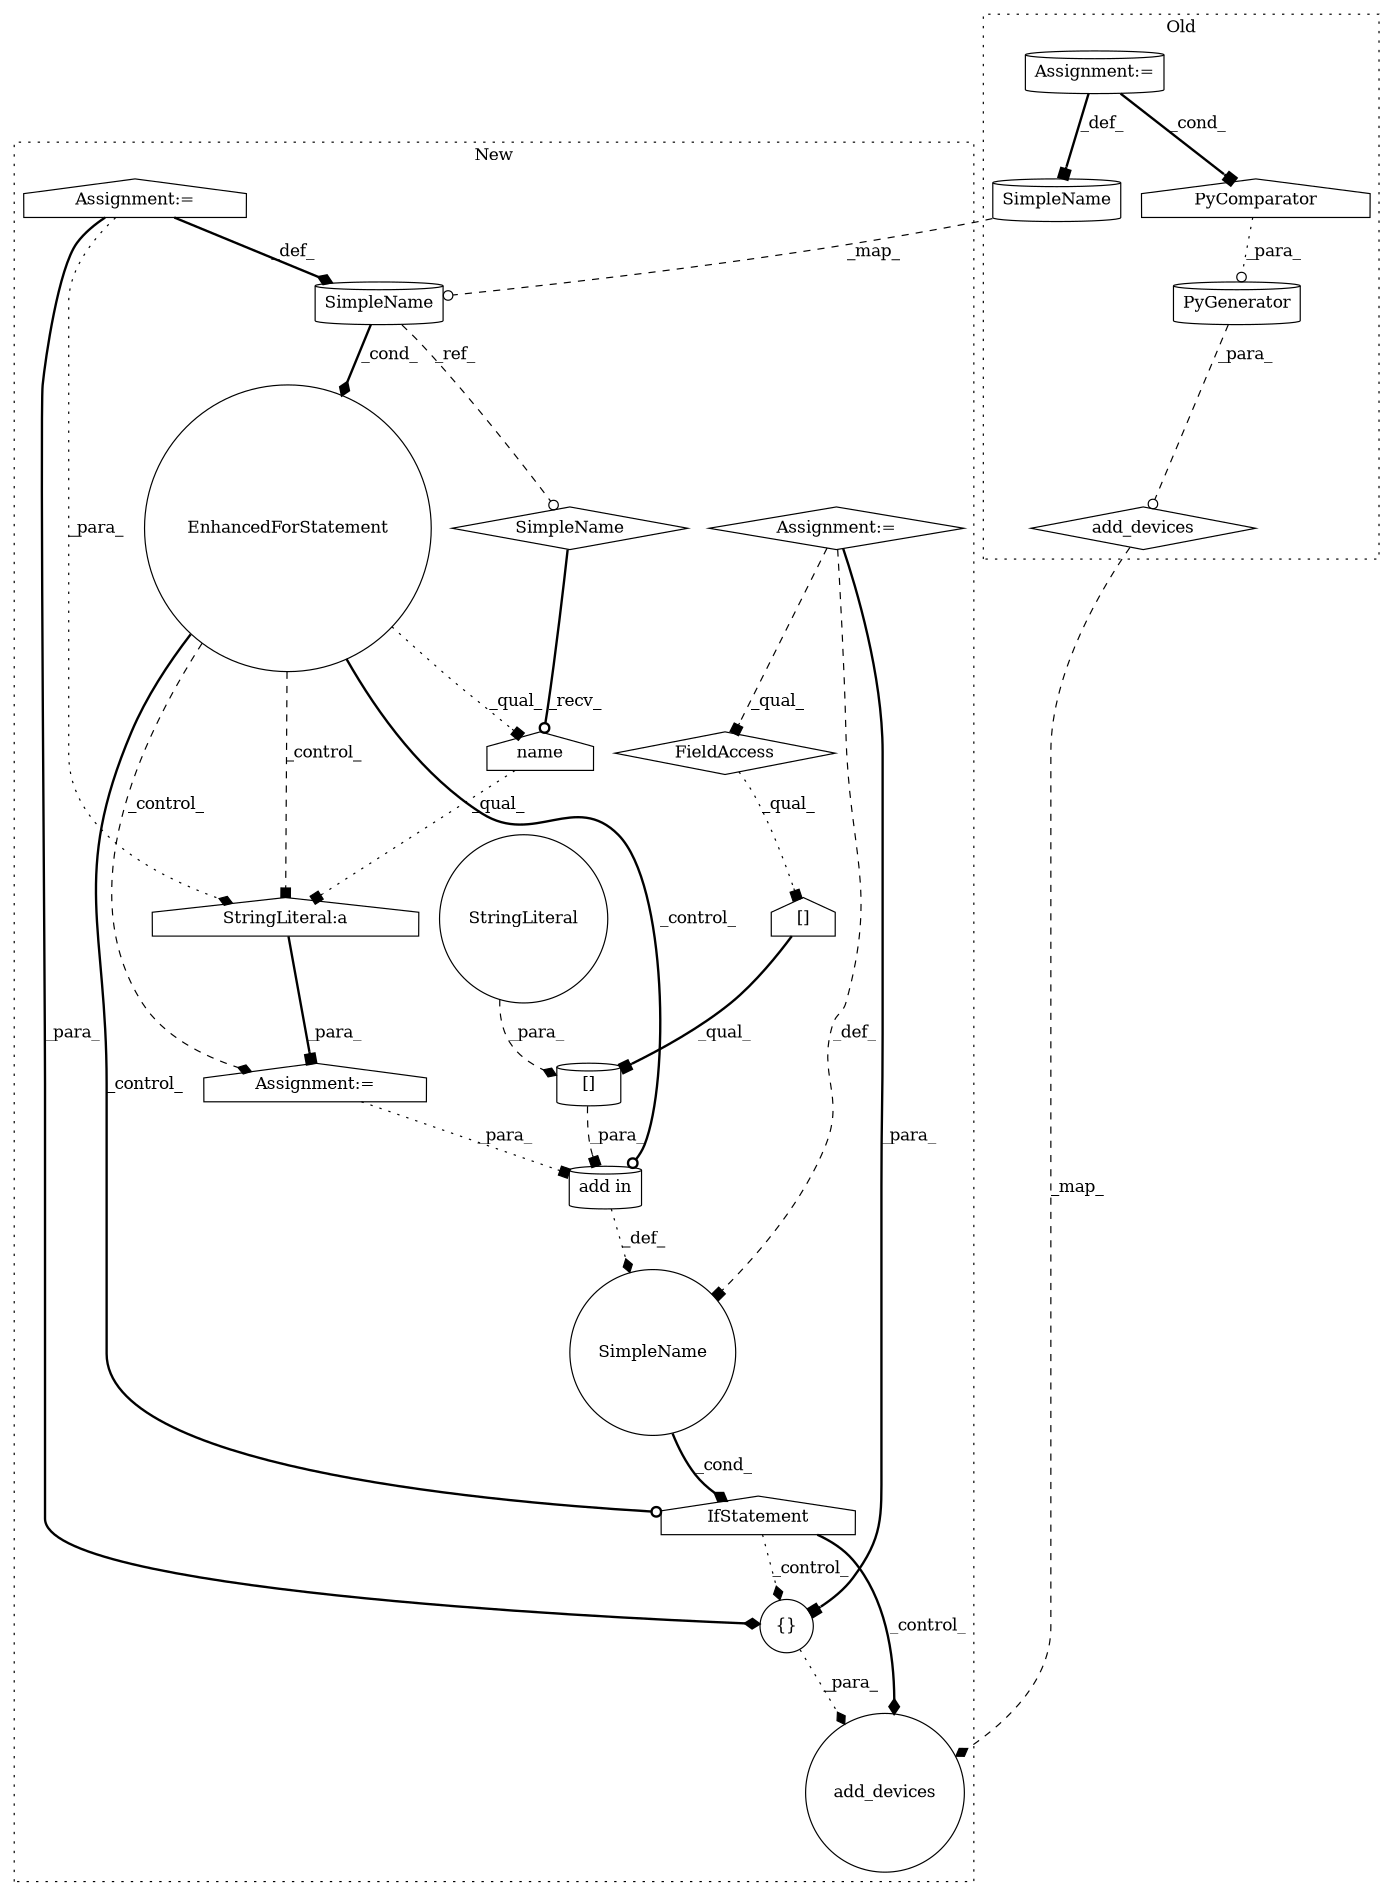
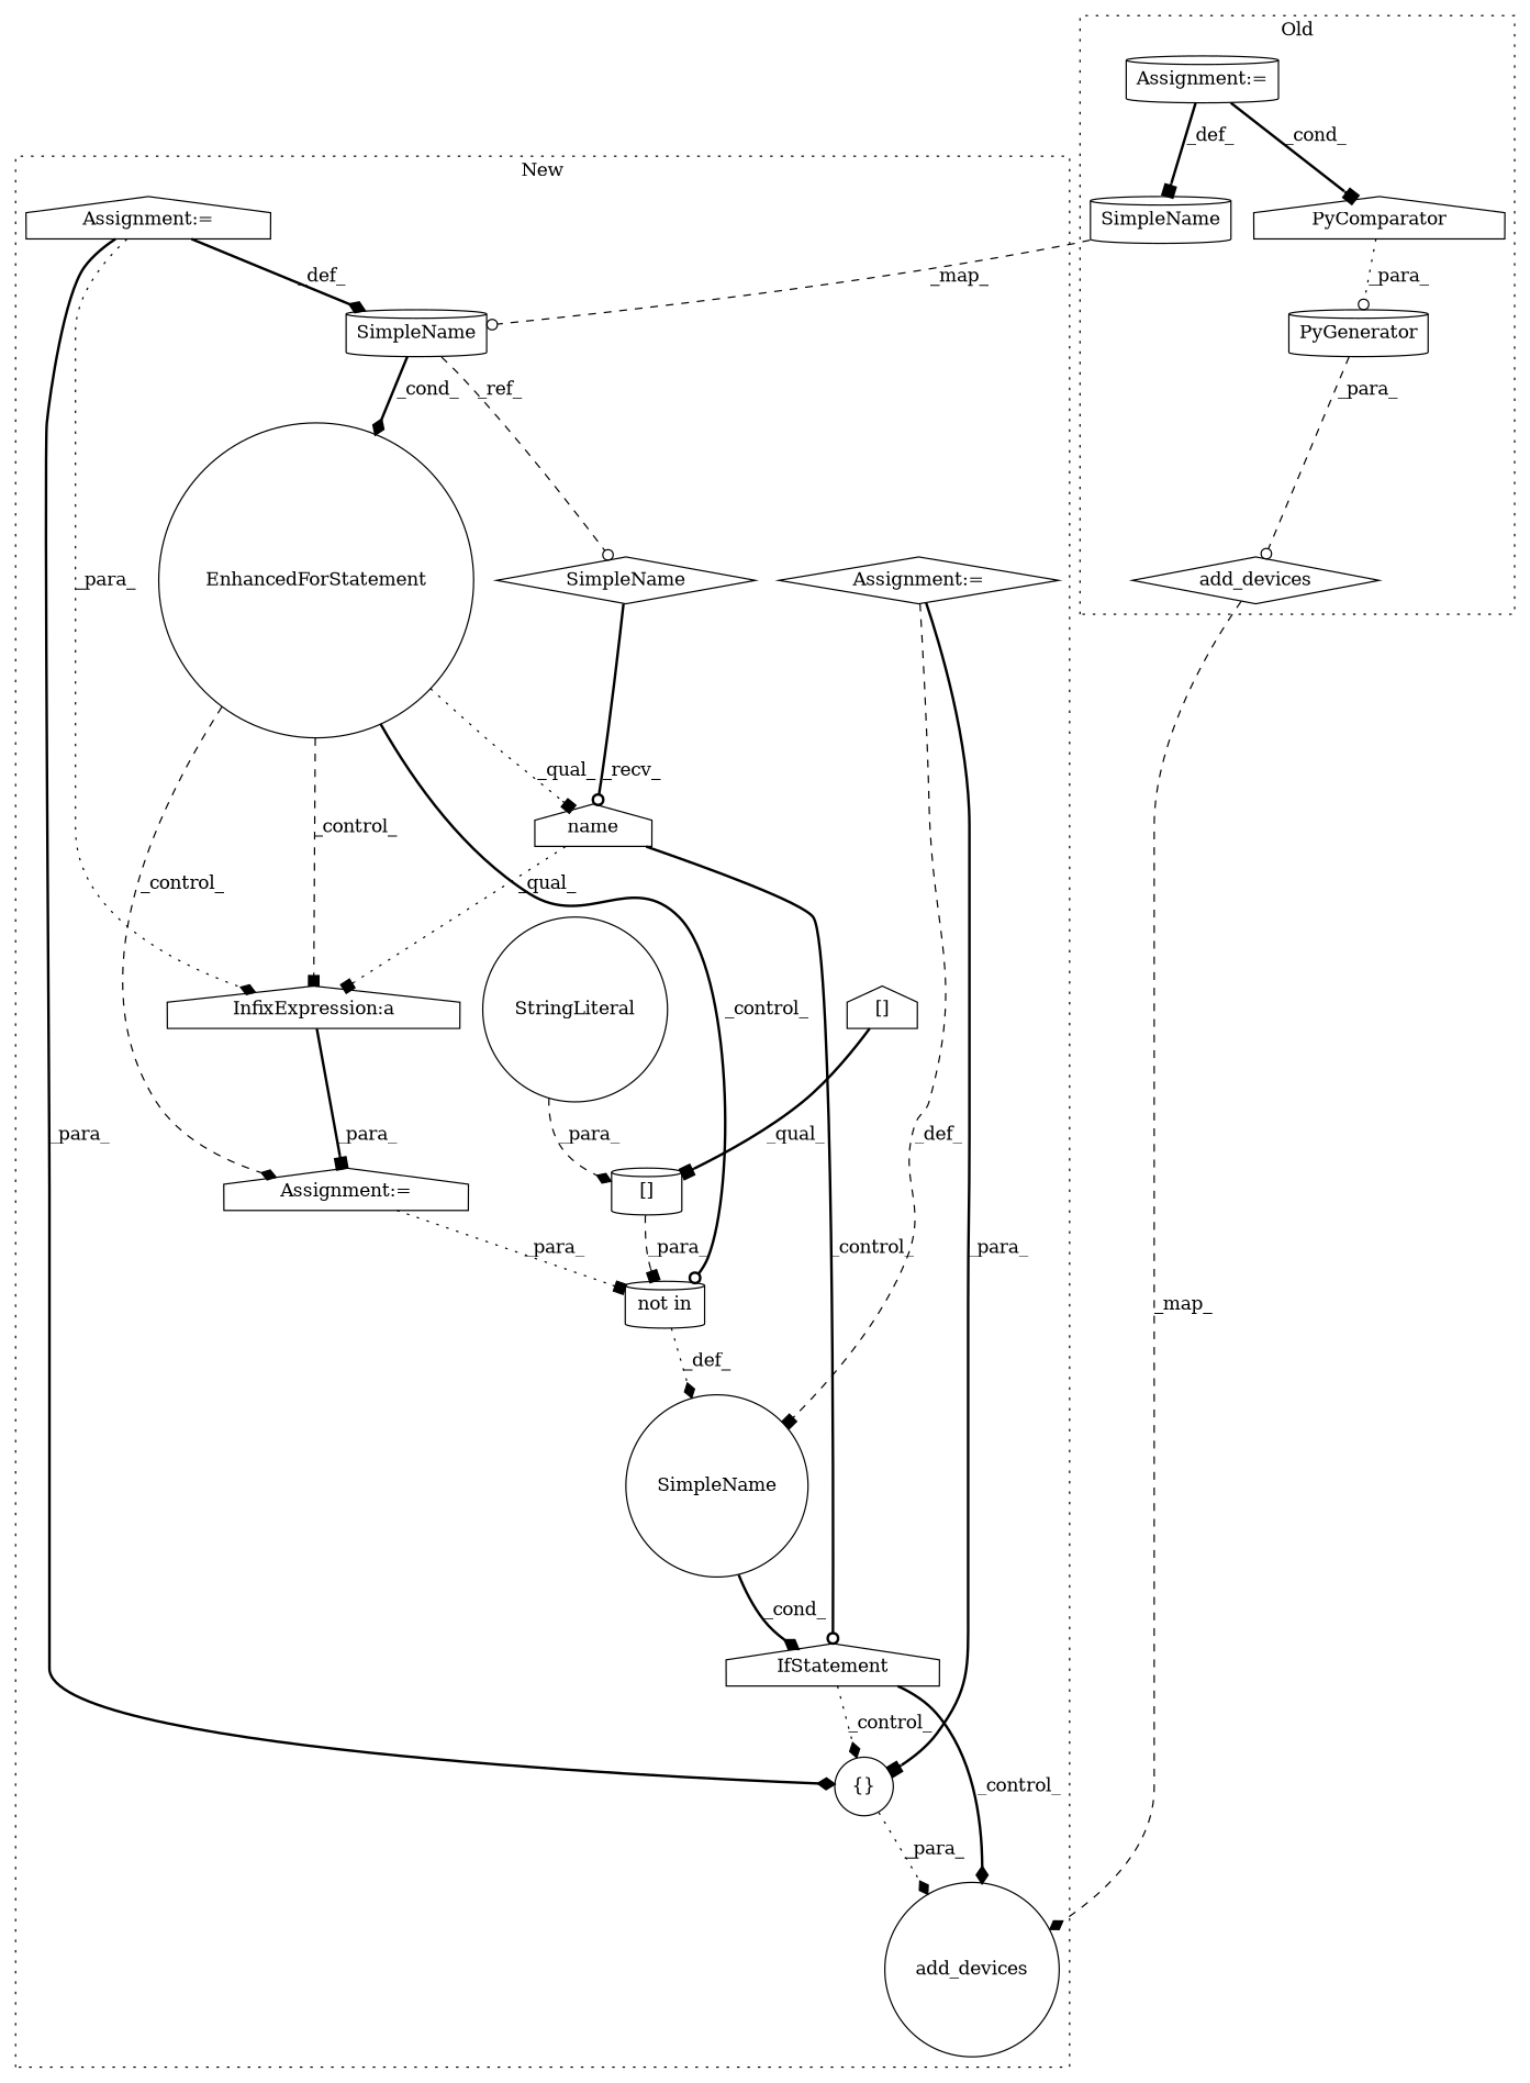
  digraph {
    node [a=7 l=5 s=980 shape=house]
    edge [arrowhead=box style=bold]
    n1 [a=113 l=44 label=PyComparator]
    n2 [a=107 l=129 label=PyGenerator s=901 shape=cylinder]
    n3 [l=44 label="Assignment:=" shape=cylinder]
    n4 [a=42 label=SimpleName s=983 shape=cylinder]
    n5 [a=32 l="21,-3" label=add_devices s="880,1030" shape=diamond]
    n6 [a=32 l=6 label=name s=1097]
    n7 [a=70 l="53,2" label=EnhancedForStatement s="967,1056" shape=circle]
    n8 [a=25 l="10,2" label=IfStatement s="1112,1164"]
    n9 [l="53,2" label="Assignment:=" s="967,1056"]
    n10 [a=42 label=SimpleName s=1024 shape=cylinder]
-   n11 [a=108 l=42 label="add in" s=1122 shape=cylinder]
-   n12 [a=27 l=3 label="StringLiteral:a" s=1088]
+   n11 [a=108 l=42 label="not in" s=1122 shape=cylinder]
+   n12 [a=27 l=3 label="InfixExpression:a" s=1088]
    n13 [a=4 l="1,1" label="{}" s="1197,1219" shape=circle]
    n14 [a=2 l="18,1" label="[]" s="1133,1163" shape=cylinder]
    n15 [a=42 label=SimpleName shape=circle l="" s=""]
    n16 [a=2 l="10,1" label="[]" s="1133,1149"]
    n17 [a=45 l=12 label=StringLiteral s=1151 shape=circle]
-   n18 [a=22 l=9 label=FieldAccess s=1133 shape=diamond]
    n19 [l=1 label="Assignment:=" s=1069]
    n20 [a=32 l="12,1" label=add_devices s="1176,1220" shape=circle]
    n21 [l=4 label="Assignment:=" s=944 shape=diamond]
    n22 [a=42 label=SimpleName s=1091 shape=diamond]
    subgraph cluster_1 {
      label=Old
      style=dotted
      n1
      n2
      n3
      n4
      n5
    }
    subgraph cluster_2 {
      label=New
      style=dotted
      n6
      n7
      n8
      n9
      n10
      n11
      n12
      n13
      n14
      n15
      n16
      n17
-     n18
      n19
      n20
      n21
      n22
    }
    n1 -> n2 [arrowhead=odot label=_para_ style=dotted]
    n2 -> n5 [arrowhead=odot label=_para_ style=dashed]
    n3 -> n1 [label=_cond_]
    n3 -> n4 [label=_def_]
    n4 -> n10 [arrowhead=odot label=_map_ style=dashed]
    n5 -> n20 [arrowhead=diamond label=_map_ style=dashed]
    n6 -> n12 [label=_qual_ style=dotted]
    n7 -> n6 [label=_qual_ style=dotted]
-   n7 -> n8 [arrowhead=odot label=_control_]
+   n6 -> n8 [arrowhead=odot label=_control_]
    n7 -> n11 [arrowhead=odot label=_control_]
    n7 -> n12 [label=_control_ style=dashed]
    n7 -> n19 [arrowhead=diamond label=_control_ style=dashed]
    n8 -> n13 [arrowhead=diamond label=_control_ style=dotted]
    n8 -> n20 [arrowhead=diamond label=_control_]
    n9 -> n10 [arrowhead=diamond label=_def_]
    n9 -> n12 [arrowhead=diamond label=_para_ style=dotted]
    n9 -> n13 [arrowhead=diamond label=_para_]
    n10 -> n7 [arrowhead=diamond label=_cond_]
    n10 -> n22 [arrowhead=odot label=_ref_ style=dashed]
    n11 -> n15 [arrowhead=diamond label=_def_ style=dotted]
    n12 -> n19 [label=_para_]
    n13 -> n20 [arrowhead=diamond label=_para_ style=dotted]
    n14 -> n11 [label=_para_ style=dashed]
    n15 -> n8 [arrowhead=diamond label=_cond_]
    n16 -> n14 [label=_qual_]
    n17 -> n14 [arrowhead=diamond label=_para_ style=dashed]
-   n18 -> n16 [label=_qual_ style=dotted]
    n19 -> n11 [label=_para_ style=dotted]
    n21 -> n13 [label=_para_]
    n21 -> n15 [label=_def_ style=dashed]
-   n21 -> n18 [label=_qual_ style=dashed]
    n22 -> n6 [arrowhead=odot label=_recv_]
  }
